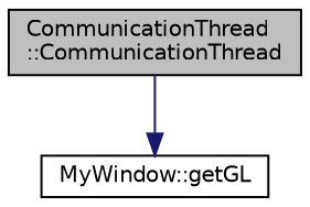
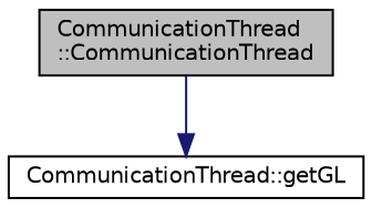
  digraph {
    rankdir=TB
    node [color=black fontname=Helvetica fontsize=10 shape=record style=filled]
    n1 [fillcolor=grey75 fontcolor=black height=0.2 label="CommunicationThread\l::CommunicationThread" width=0.4]
-   n2 [fillcolor=white height=0.2 label="MyWindow::getGL" width=0.4]
+   n2 [fillcolor=white height=0.2 label="CommunicationThread::getGL" width=0.4]
    n1 -> n2 [color=midnightblue fontname=Helvetica fontsize=10 labelfontname=Helvetica labelfontsize=10 style=solid]
  }
